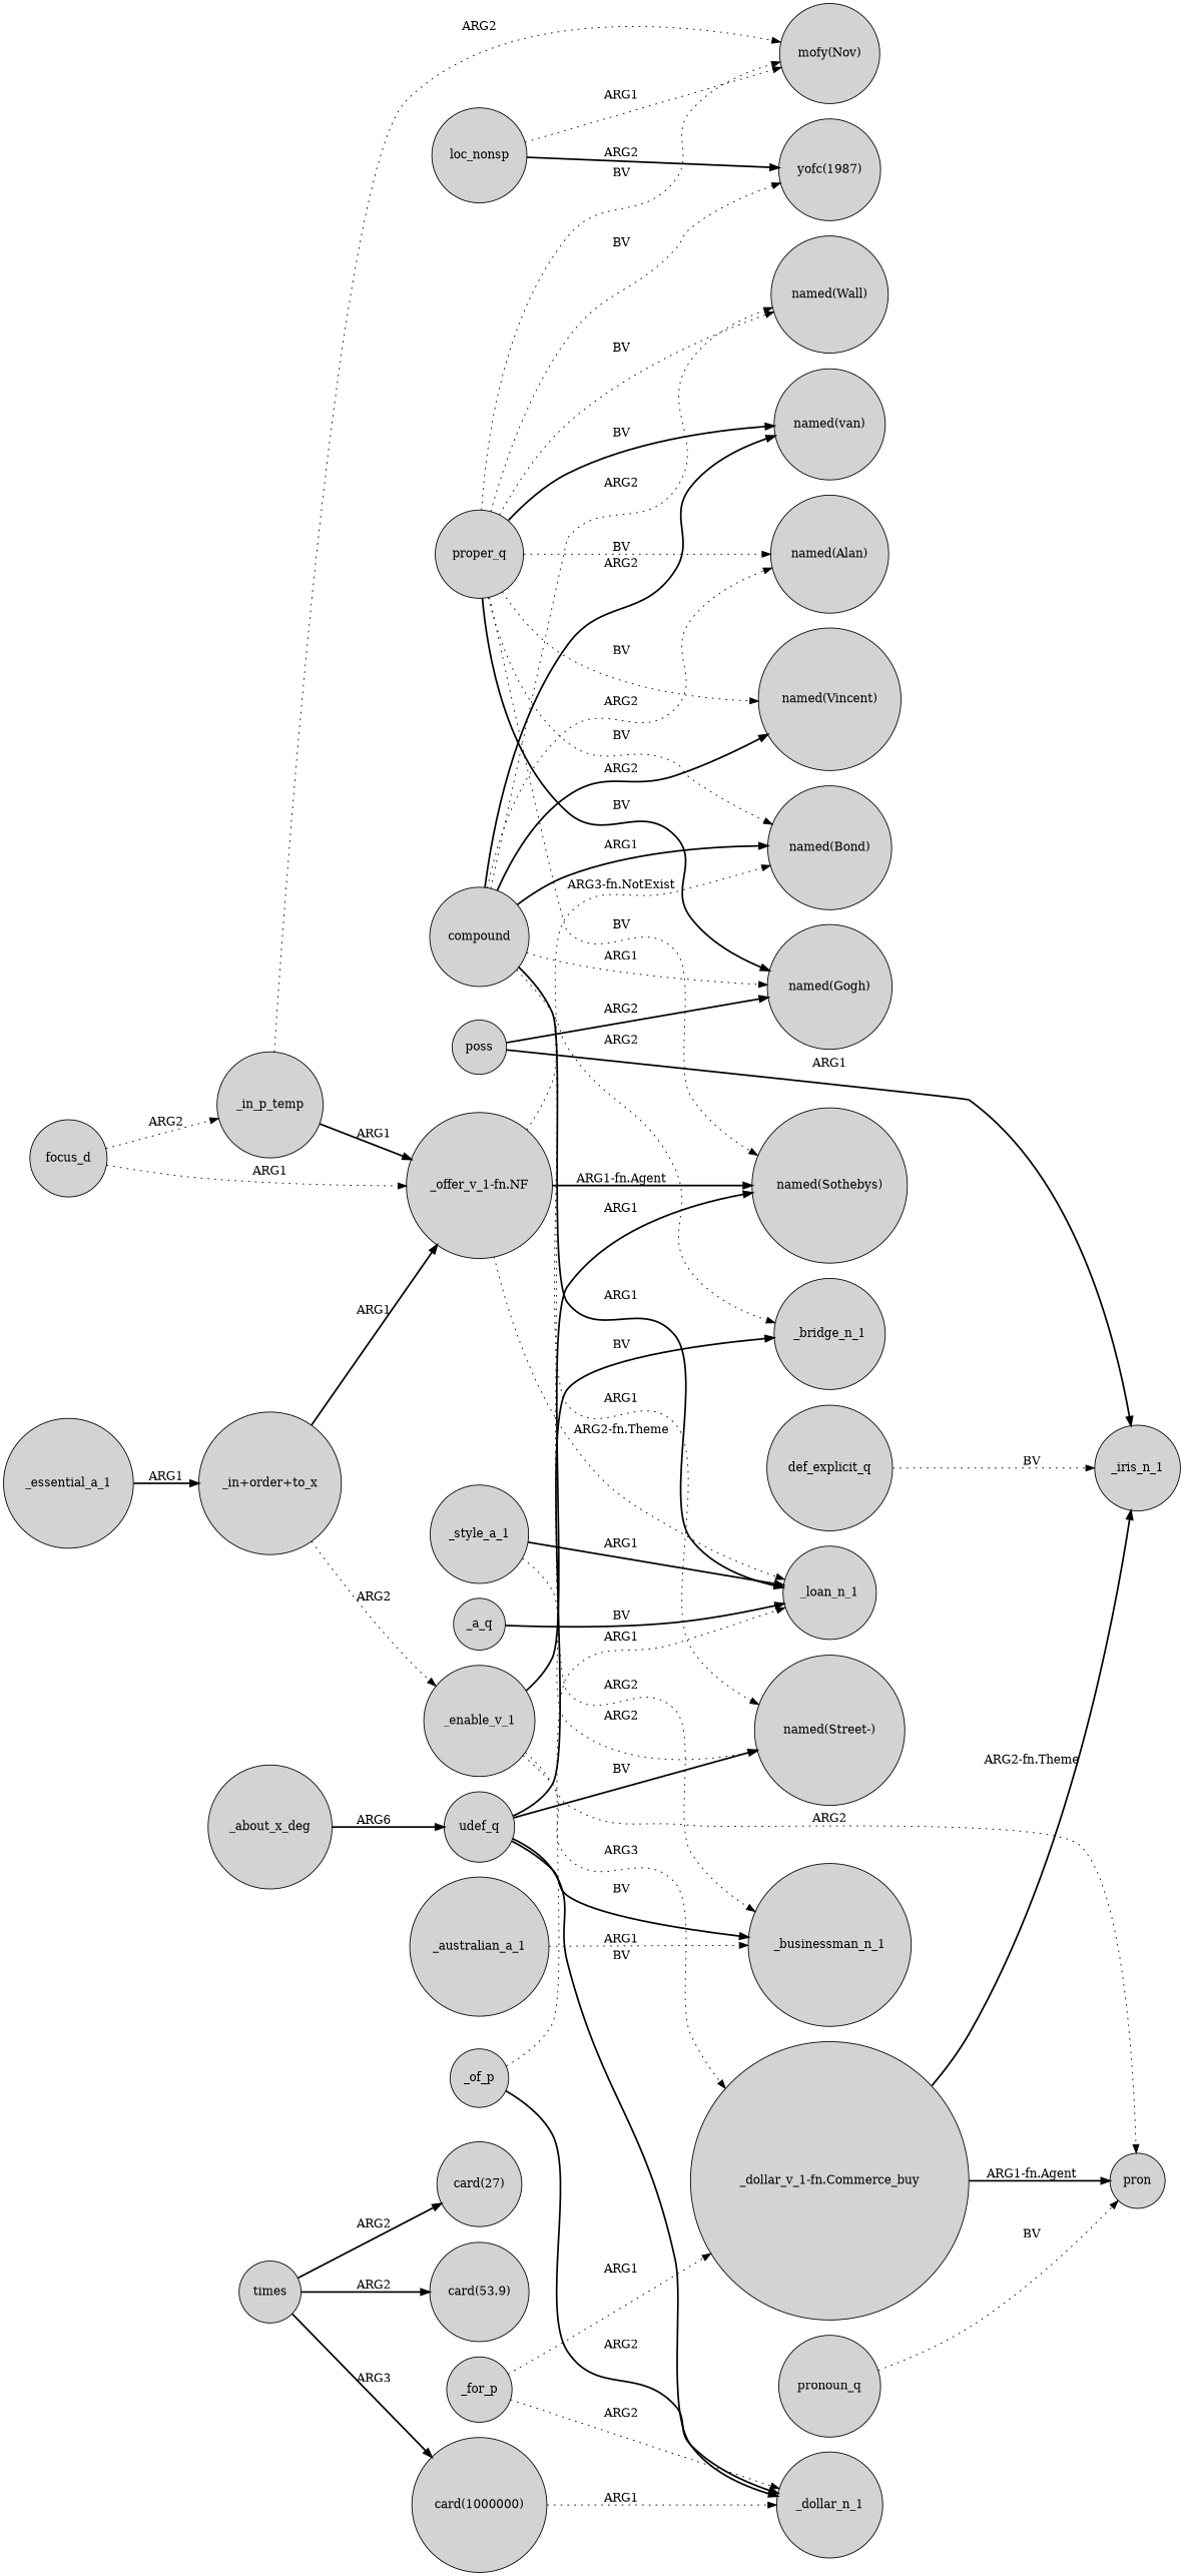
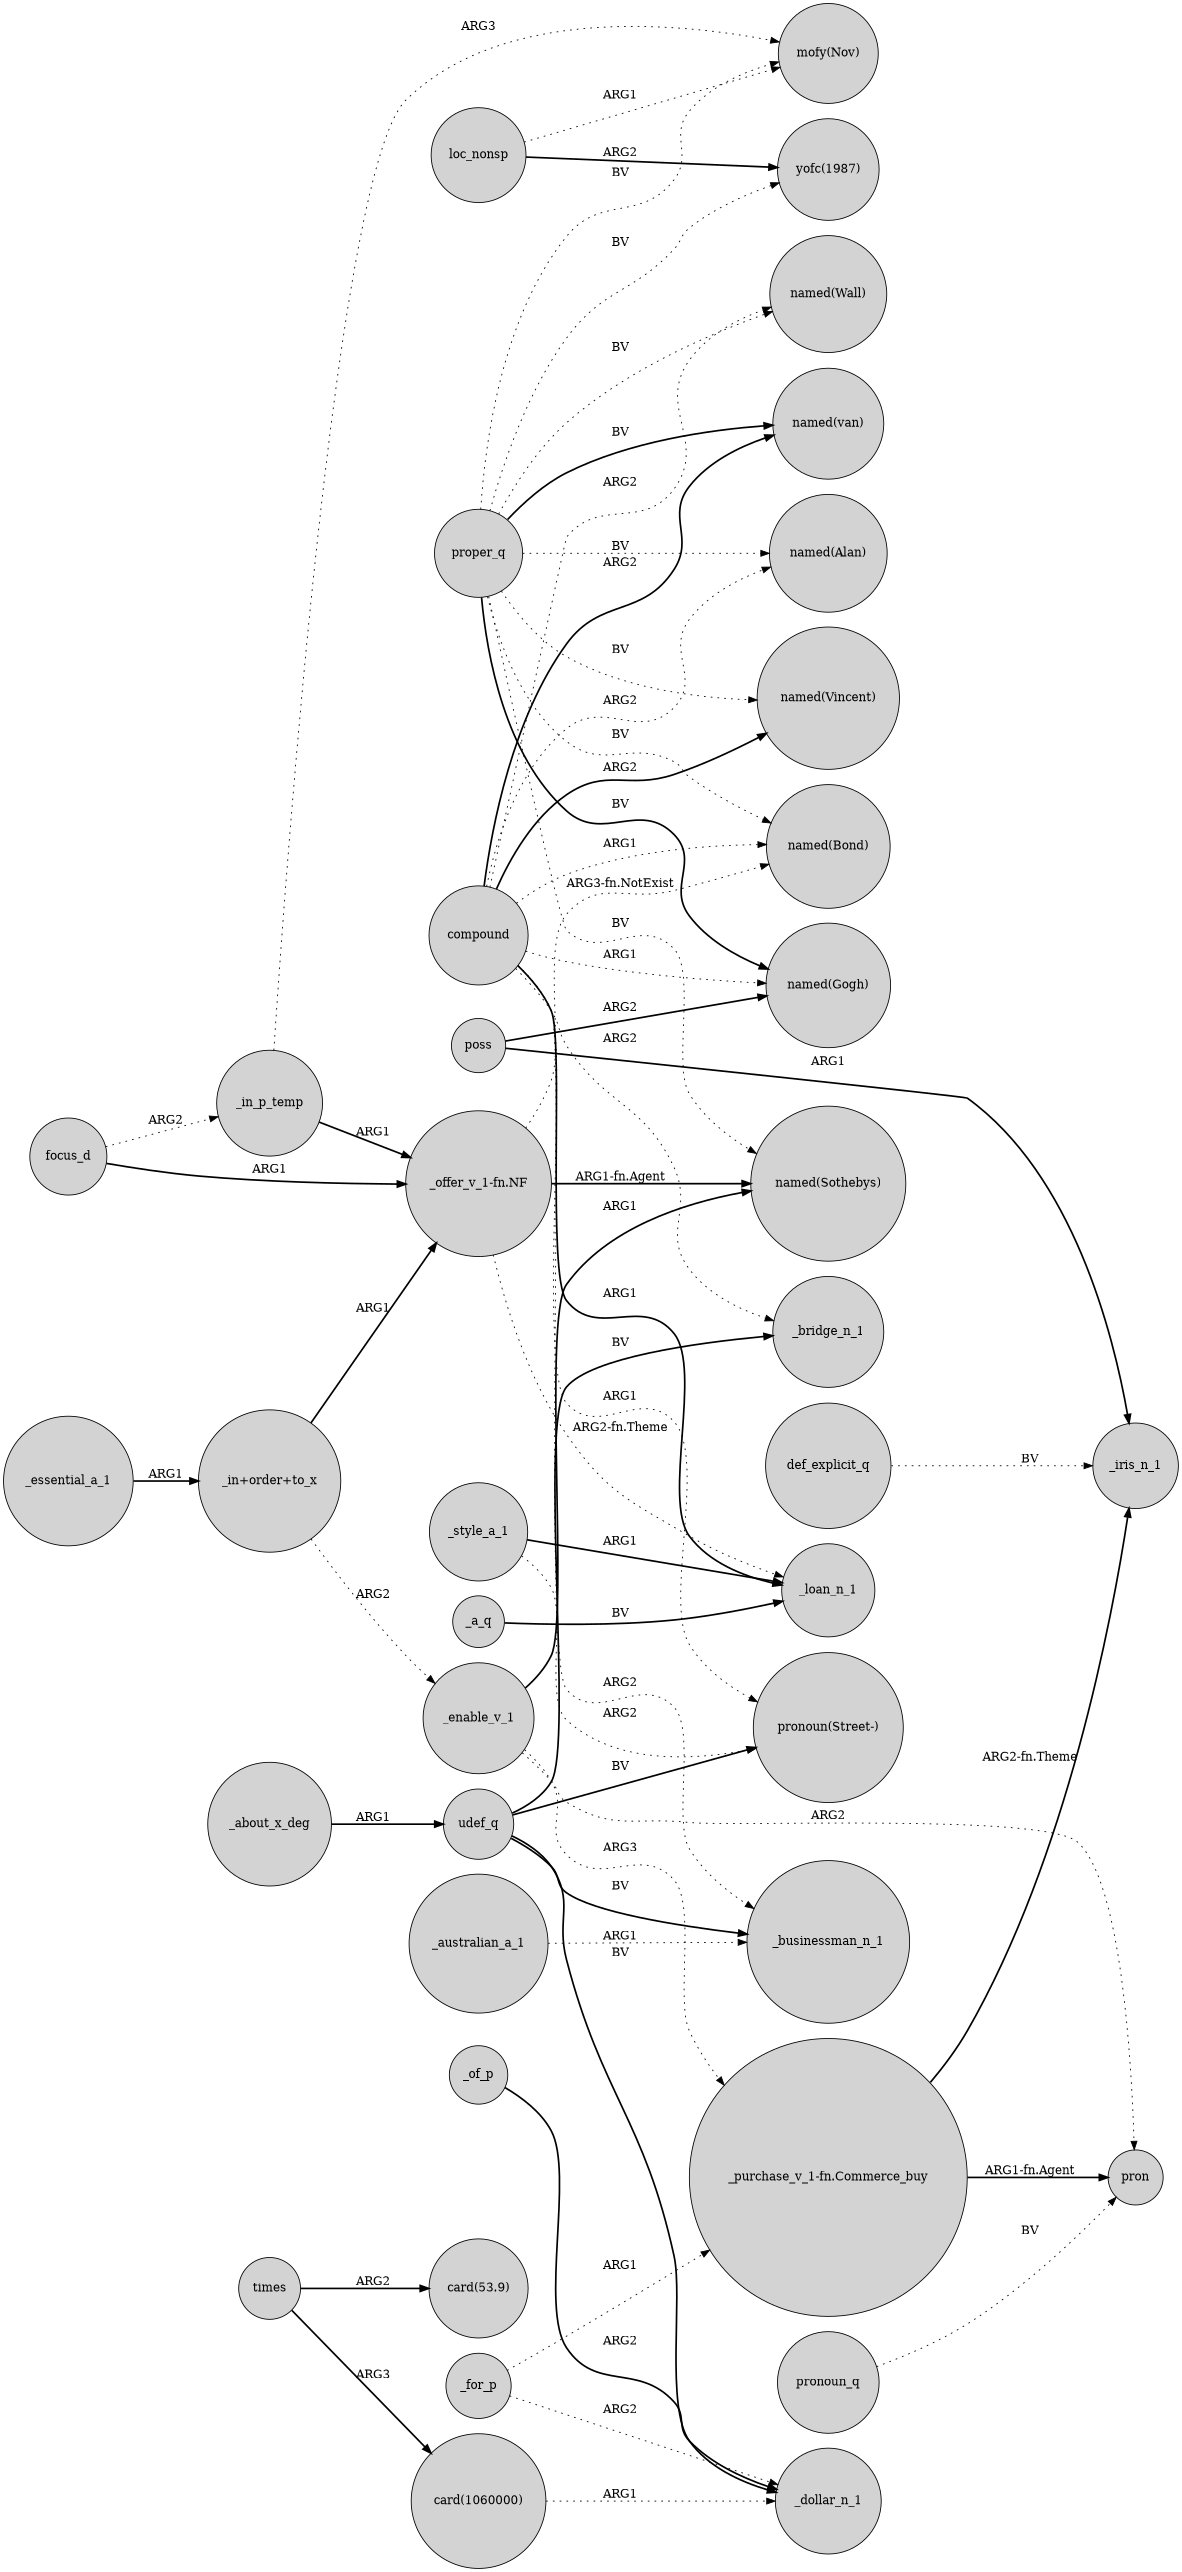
  digraph {
    rankdir=LR
    node [shape=circle style=filled]
    edge [style=dotted]
    _a_q
    _loan_n_1
    def_explicit_q
    _iris_n_1
-   "card(1000000)"
+   "card(1000000)" [label="card(1060000)"]
    _dollar_n_1
    focus_d
    _in_p_temp
    "_offer_v_1-fn.NF"
    "mofy(Nov)"
    "named(Sothebys)"
    "named(Bond)"
    proper_q
    "named(Wall)"
    "named(Alan)"
    "named(van)"
    "named(Vincent)"
    "named(Gogh)"
    "yofc(1987)"
    udef_q
    _businessman_n_1
-   "named(Street-)"
+   "named(Street-)" [label="pronoun(Street-)"]
    _bridge_n_1
    _style_a_1
    _for_p
-   "_purchase_v_1-fn.Commerce_buy" [label="_dollar_v_1-fn.Commerce_buy"]
+   "_purchase_v_1-fn.Commerce_buy"
    pron
    compound
    _essential_a_1
    "_in+order+to_x"
    _enable_v_1
    times
-   "card(27)"
    "card(53.9)"
    _about_x_deg
    _of_p
    pronoun_q
    loc_nonsp
    poss
    _australian_a_1
    _a_q -> _loan_n_1 [label=BV style=bold]
    def_explicit_q -> _iris_n_1 [label=BV]
    "card(1000000)" -> _dollar_n_1 [label=ARG1]
    focus_d -> _in_p_temp [label=ARG2]
-   focus_d -> "_offer_v_1-fn.NF" [label=ARG1]
+   focus_d -> "_offer_v_1-fn.NF" [label=ARG1 style=bold]
    _in_p_temp -> "_offer_v_1-fn.NF" [label=ARG1 style=bold]
-   _in_p_temp -> "mofy(Nov)" [label=ARG2]
+   _in_p_temp -> "mofy(Nov)" [label=ARG3]
    "_offer_v_1-fn.NF" -> _loan_n_1 [label="ARG2-fn.Theme"]
    "_offer_v_1-fn.NF" -> "named(Sothebys)" [label="ARG1-fn.Agent" style=bold]
    "_offer_v_1-fn.NF" -> "named(Bond)" [label="ARG3-fn.NotExist"]
    proper_q -> "mofy(Nov)" [label=BV]
    proper_q -> "named(Sothebys)" [label=BV]
    proper_q -> "named(Bond)" [label=BV]
    proper_q -> "named(Wall)" [label=BV]
    proper_q -> "named(Alan)" [label=BV]
    proper_q -> "named(van)" [label=BV style=bold]
    proper_q -> "named(Vincent)" [label=BV]
    proper_q -> "named(Gogh)" [label=BV style=bold]
    proper_q -> "yofc(1987)" [label=BV]
    udef_q -> _dollar_n_1 [label=BV style=bold]
    udef_q -> _businessman_n_1 [label=BV style=bold]
    udef_q -> "named(Street-)" [label=BV style=bold]
    udef_q -> _bridge_n_1 [label=BV style=bold]
    _style_a_1 -> _loan_n_1 [label=ARG1 style=bold]
    _style_a_1 -> "named(Street-)" [label=ARG2]
    _for_p -> _dollar_n_1 [label=ARG2]
    _for_p -> "_purchase_v_1-fn.Commerce_buy" [label=ARG1]
    "_purchase_v_1-fn.Commerce_buy" -> _iris_n_1 [label="ARG2-fn.Theme" style=bold]
    "_purchase_v_1-fn.Commerce_buy" -> pron [label="ARG1-fn.Agent" style=bold]
    compound -> _loan_n_1 [label=ARG1 style=bold]
-   compound -> "named(Bond)" [label=ARG1 style=bold]
+   compound -> "named(Bond)" [label=ARG1]
    compound -> "named(Wall)" [label=ARG2]
    compound -> "named(Alan)" [label=ARG2]
    compound -> "named(van)" [label=ARG2 style=bold]
    compound -> "named(Vincent)" [label=ARG2 style=bold]
    compound -> "named(Gogh)" [label=ARG1]
    compound -> _businessman_n_1 [label=ARG2]
    compound -> "named(Street-)" [label=ARG1]
    compound -> _bridge_n_1 [label=ARG2]
    _essential_a_1 -> "_in+order+to_x" [label=ARG1 style=bold]
    "_in+order+to_x" -> "_offer_v_1-fn.NF" [label=ARG1 style=bold]
    "_in+order+to_x" -> _enable_v_1 [label=ARG2]
    _enable_v_1 -> "named(Sothebys)" [label=ARG1 style=bold]
    _enable_v_1 -> "_purchase_v_1-fn.Commerce_buy" [label=ARG3]
    _enable_v_1 -> pron [label=ARG2]
    times -> "card(1000000)" [label=ARG3 style=bold]
-   times -> "card(27)" [label=ARG2 style=bold]
    times -> "card(53.9)" [label=ARG2 style=bold]
-   _about_x_deg -> udef_q [label=ARG6 style=bold]
-   _of_p -> _loan_n_1 [label=ARG1]
+   _about_x_deg -> udef_q [label=ARG1 style=bold]
    _of_p -> _dollar_n_1 [label=ARG2 style=bold]
    pronoun_q -> pron [label=BV]
    loc_nonsp -> "mofy(Nov)" [label=ARG1]
    loc_nonsp -> "yofc(1987)" [label=ARG2 style=bold]
    poss -> _iris_n_1 [label=ARG1 style=bold]
    poss -> "named(Gogh)" [label=ARG2 style=bold]
    _australian_a_1 -> _businessman_n_1 [label=ARG1]
  }
